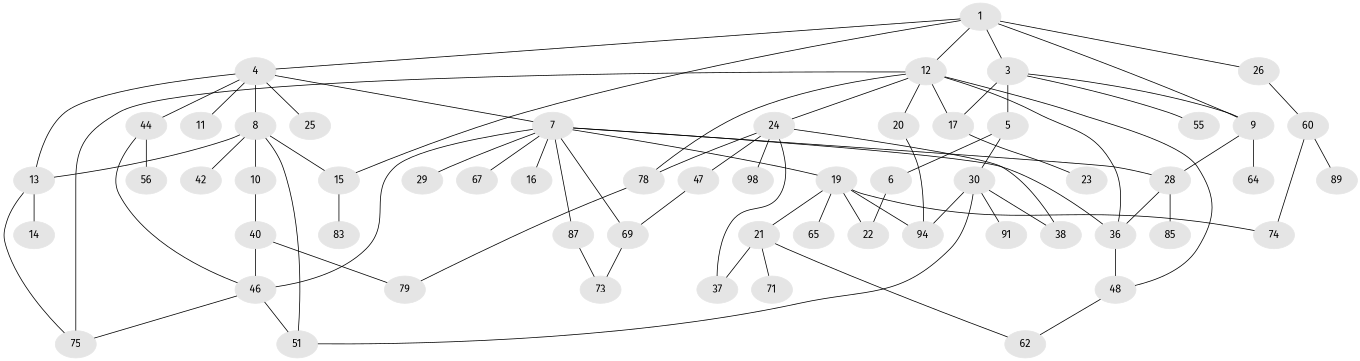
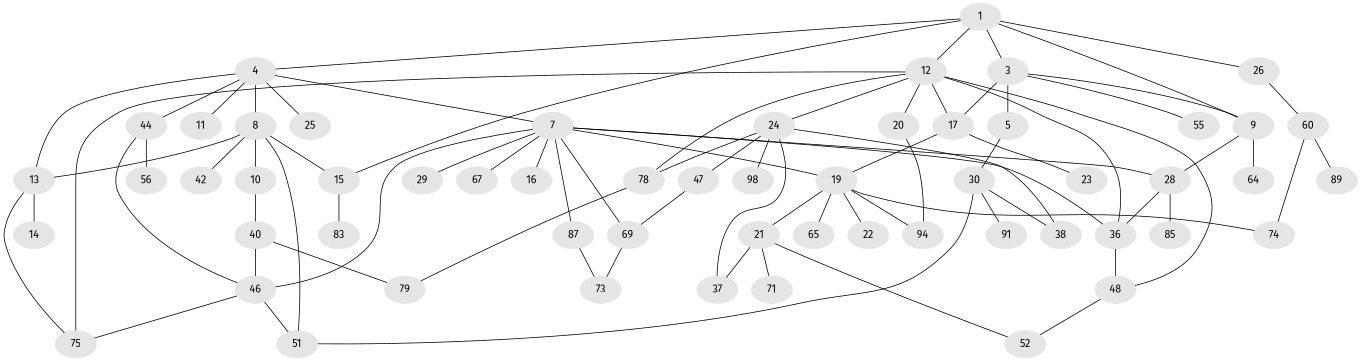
  graph {
    fontname="Fira Sans"
    node [color=gray90 fontname="Fira Sans" style=filled]
    edge [fontname="Fira Sans"]
    1 [super="+2"]
    3 [super="+50"]
    4
    9 [super="+84"]
    12 [super="+33"]
    15 [super="+57"]
    26 [super="+43"]
    5
    17 [super="+54"]
    55
    7 [super="+18"]
    8 [super="+34"]
    11 [super="+72"]
    13 [super="+61"]
    25
    44 [super="+88"]
    28 [super="+41"]
    64 [super="+80"]
    36 [super="+52"]
    20
    24 [super="+65"]
    48
    75
    78 [super="+92"]
    83 [super="+86"]
    60 [super="+63"]
-   6 [super="+45"]
    30 [super="+32"]
    19 [super="+31"]
    23
    46 [super="+93"]
    51 [super="+58"]
    16 [super="+59"]
    29 [super="+49"]
    67
    69 [super="+77"]
    87
    10 [super="+27"]
    42
    14 [super="+70"]
    56 [super="+82"]
    22 [super="+76"]
    94 [super="+95"]
    38 [super="+53"]
    91
    21 [super="+68"]
    n47 [label=65]
    74
    85
    73
    40 [super="+66"]
    79
    37 [super="+39"]
    47
    n55 [label=98]
-   62 [super="+81"]
+   62 [super="+81" label=52]
    71
    89
    1 -- 3
    1 -- 4
    1 -- 9
    1 -- 12
    1 -- 15
    1 -- 26
    3 -- 9
    3 -- 5
    3 -- 17
    3 -- 55
    4 -- 7
    4 -- 8
    4 -- 11
    4 -- 13
    4 -- 25
    4 -- 44
    9 -- 28
    9 -- 64
    12 -- 17
    12 -- 36
    12 -- 20
    12 -- 24
    12 -- 48
    12 -- 75
    12 -- 78
    15 -- 83
    26 -- 60
-   5 -- 6
    5 -- 30
+   17 -- 19
    17 -- 23
    7 -- 28
    7 -- 36
    7 -- 19
    7 -- 46
    7 -- 16
    7 -- 29
    7 -- 67
    7 -- 69
    7 -- 87
    8 -- 15
    8 -- 13
    8 -- 51
    8 -- 10
    8 -- 42
    13 -- 75
    13 -- 14
    44 -- 46
    44 -- 56
    28 -- 36
    28 -- 85
    36 -- 48
    20 -- 94
    24 -- 78
    24 -- 38
    24 -- 37
    24 -- 47
    24 -- n55
    48 -- 62
    78 -- 79
    60 -- 74
    60 -- 89
-   6 -- 22
    30 -- 51
-   30 -- 94
    30 -- 38
    30 -- 91 [weight=2]
    19 -- 22
    19 -- 94
    19 -- 21
    19 -- n47
    19 -- 74
    46 -- 75
    46 -- 51
    69 -- 73
    87 -- 73
    10 -- 40
    21 -- 37
    21 -- 62
    21 -- 71
    40 -- 46
    40 -- 79
    47 -- 69
  }
